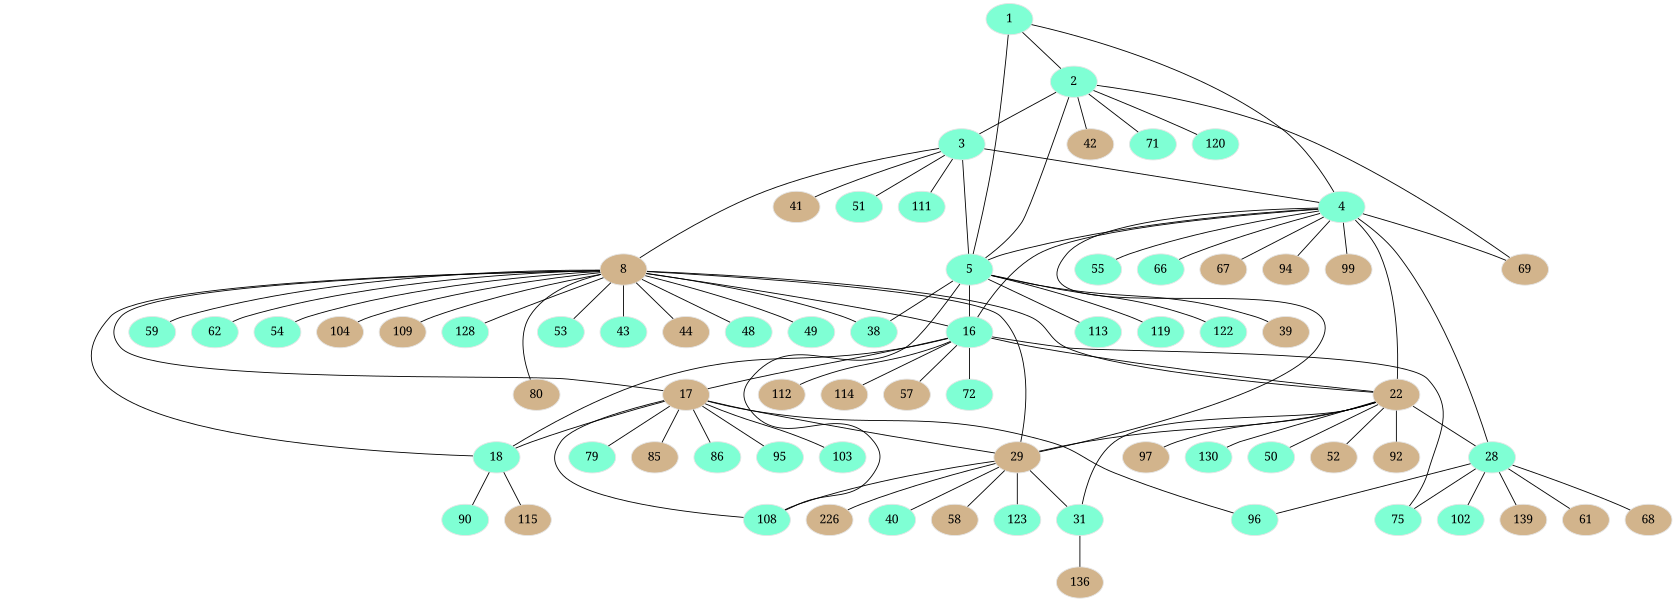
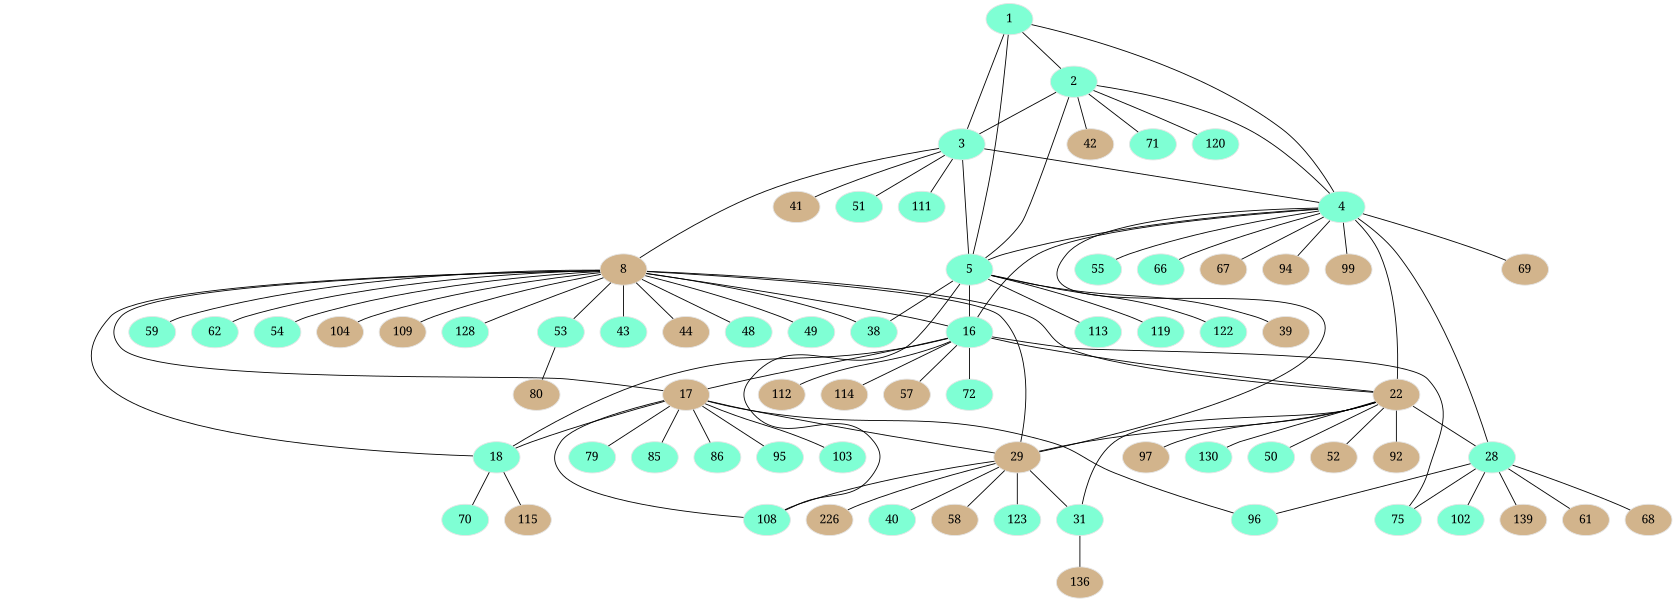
  graph {
    fontname="Noto Serif"
    node [color=gray90 fillcolor=aquamarine fontname="Noto Serif" style=filled]
    edge [fontname="Noto Serif"]
    1
    2
    3 [super="+6+129"]
    4 [super="+24"]
    5 [super="+7+138"]
    42 [fillcolor=tan]
    71 [super="+81"]
    120
    8 [fillcolor=tan super="+15+65+9+110"]
    41 [fillcolor=tan]
    51
    111
    16 [super="+21+121+63"]
    22 [fillcolor=tan super="+23+27"]
    28 [super="+37"]
    29 [fillcolor=tan super="+33+54+34+107+131+30"]
    55
    66
    67 [fillcolor=tan]
    69 [fillcolor=tan]
    94 [fillcolor=tan]
    99 [fillcolor=tan]
    38
    39 [fillcolor=tan]
    108
    113
    119
    122
    17 [fillcolor=tan super="+133+19"]
    18 [super="+106+56+77"]
    43
    44 [fillcolor=tan]
    48 [super="+60"]
    49
    53
    59
    62
    80 [fillcolor=tan]
    n39 [label=54]
    104 [fillcolor=tan]
    109 [fillcolor=tan]
    128
    57 [fillcolor=tan]
    72
    75
    112 [fillcolor=tan]
    114 [fillcolor=tan]
    31
    50 [super="+100"]
    52 [fillcolor=tan]
    92 [fillcolor=tan]
    97 [fillcolor=tan]
    130
    96
    61 [fillcolor=tan]
    68 [fillcolor=tan]
    102
    139 [fillcolor=tan]
    40 [super="+117"]
    58 [fillcolor=tan]
    123
    n62 [fillcolor=tan label=226]
    79
-   85 [fillcolor=tan super="+87"]
+   85 [super="+87"]
    86
    95
    103
-   70 [label=90]
+   70
    115 [fillcolor=tan]
    136 [fillcolor=tan]
    1 -- 2
+   1 -- 3 [weight=2]
    1 -- 4
    1 -- 5 [weight=2]
    2 -- 3 [weight=2]
-   2 -- 69
+   2 -- 4
    2 -- 5 [weight=2]
    2 -- 42
    2 -- 71
    2 -- 120
    3 -- 4 [weight=2]
    3 -- 5 [weight=4]
    3 -- 8 [weight=2]
    3 -- 41
    3 -- 51
    3 -- 111
    4 -- 5 [weight=2]
    4 -- 16
    4 -- 22 [weight=8]
    4 -- 28 [weight=2]
    4 -- 29
    4 -- 55
    4 -- 66
    4 -- 67
    4 -- 69
    4 -- 94
    4 -- 99
    5 -- 16
    5 -- 38
    5 -- 39
    5 -- 108
    5 -- 113
    5 -- 119
    5 -- 122
    8 -- 16 [weight=2]
    8 -- 22
    8 -- 29 [weight=3]
    8 -- 38
    8 -- 17 [weight=3]
    8 -- 18
    8 -- 43
    8 -- 44
    8 -- 48
    8 -- 49
    8 -- 53
    8 -- 59
    8 -- 62
-   8 -- 80
+   53 -- 80
    8 -- n39
    8 -- 104
    8 -- 109
    8 -- 128
    16 -- 22
    16 -- 17 [weight=6]
    16 -- 18 [weight=2]
    16 -- 57
    16 -- 72
    16 -- 75
    16 -- 112
    16 -- 114
    22 -- 28 [weight=4]
    22 -- 29 [weight=5]
    22 -- 31
    22 -- 50
    22 -- 52
    22 -- 92 [weight=2]
    22 -- 97
    22 -- 130
    28 -- 75
    28 -- 96
    28 -- 61
    28 -- 68
    28 -- 102
    28 -- 139
    29 -- 108
    29 -- 31 [weight=5]
    29 -- 40
    29 -- 58
    29 -- 123
    29 -- n62
    17 -- 29
    17 -- 108
    17 -- 18 [weight=3]
    17 -- 96
    17 -- 79
    17 -- 85
    17 -- 86
    17 -- 95
    17 -- 103
    18 -- 70
    18 -- 115
    31 -- 136
  }
